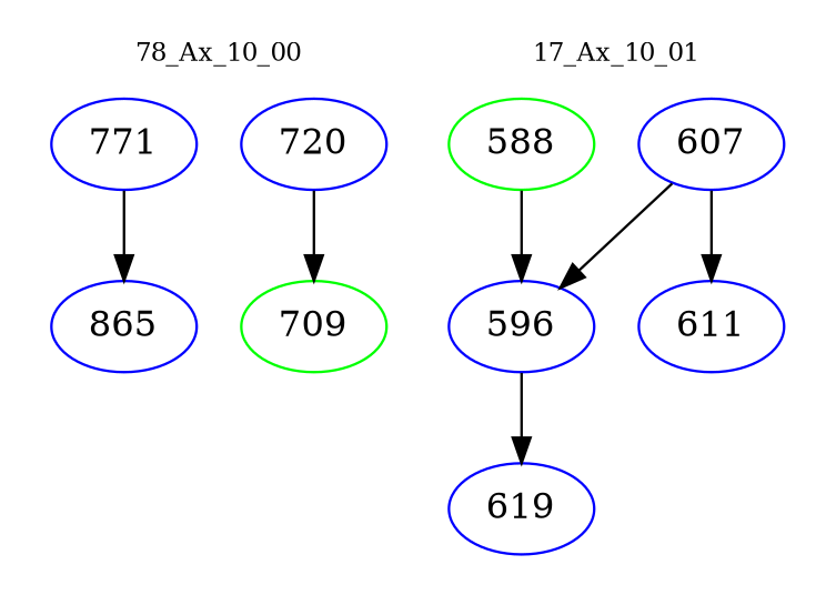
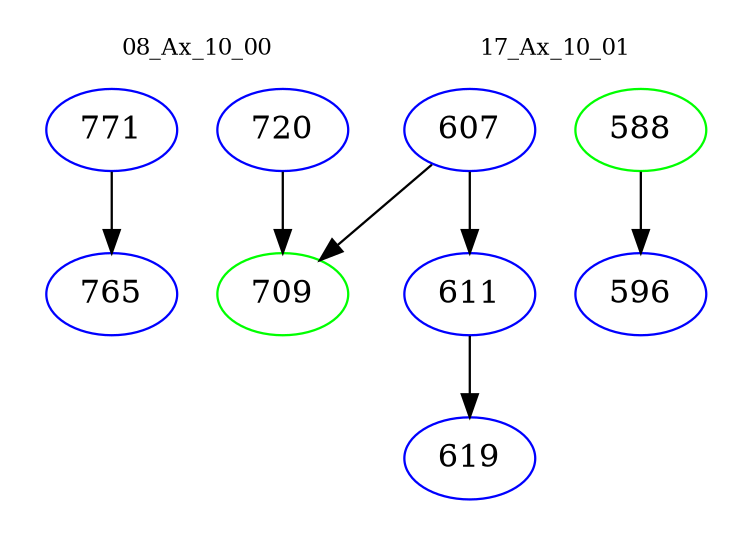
  digraph {
    node [color=blue]
    edge [color=black]
    n1 [label=720]
    n2 [label=771]
    n3 [color=green label=709]
-   n4 [label=865]
+   n4 [label=765]
    n5 [label=607]
    n6 [label=596]
    n7 [label=611]
    n8 [color=green label=588]
    n9 [label=619]
    subgraph cluster_1 {
      color=white
      fontsize=10
-     label="78_Ax_10_00"
+     label="08_Ax_10_00"
      n1
      n2
      n3
      n4
    }
    subgraph cluster_2 {
      color=white
      fontsize=10
      label="17_Ax_10_01"
      n5
      n6
      n7
      n8
      n9
    }
    n1 -> n3
    n2 -> n4
-   n5 -> n6
+   n5 -> n3
    n5 -> n7
-   n6 -> n9
+   n7 -> n9
    n8 -> n6
  }
